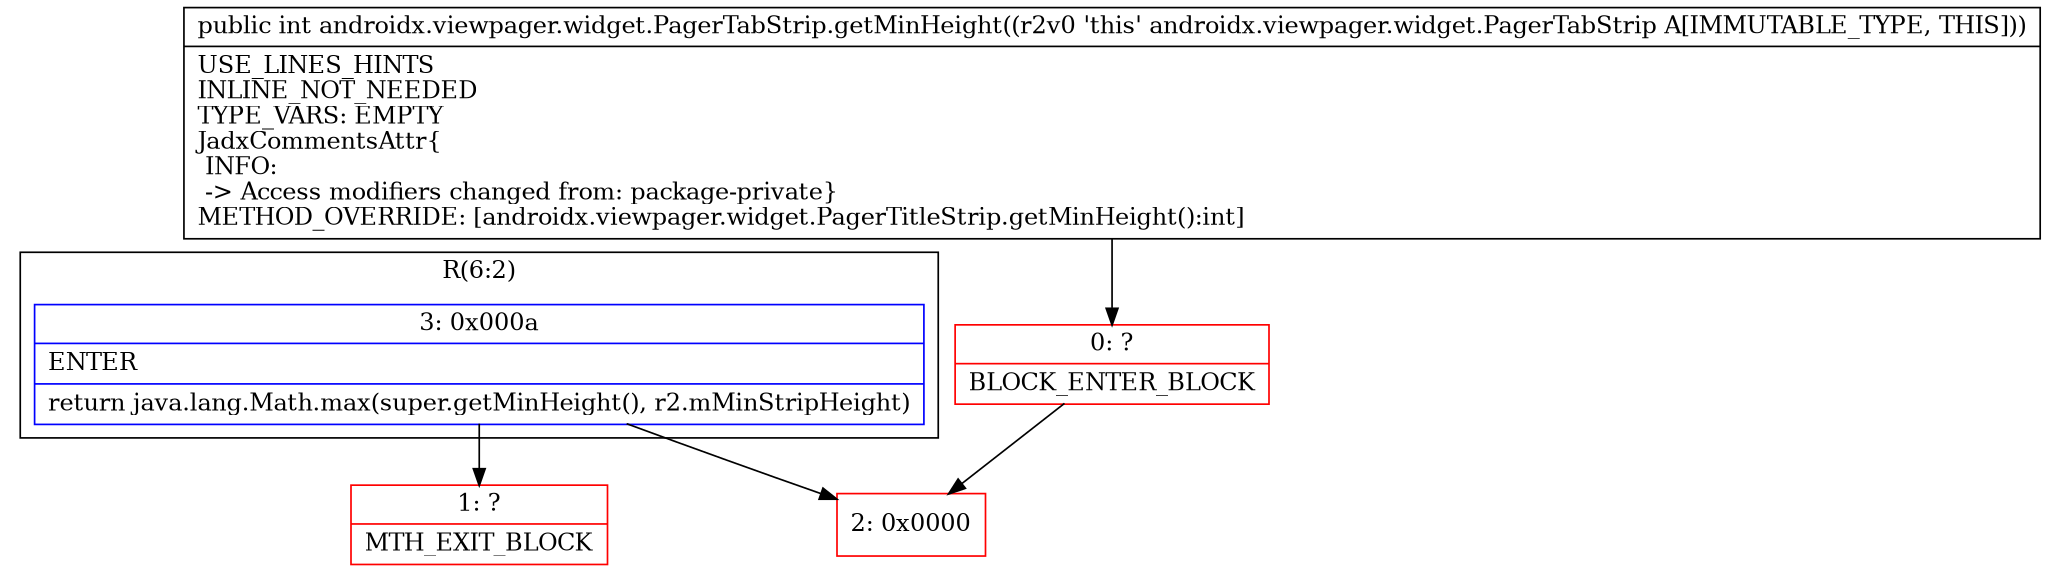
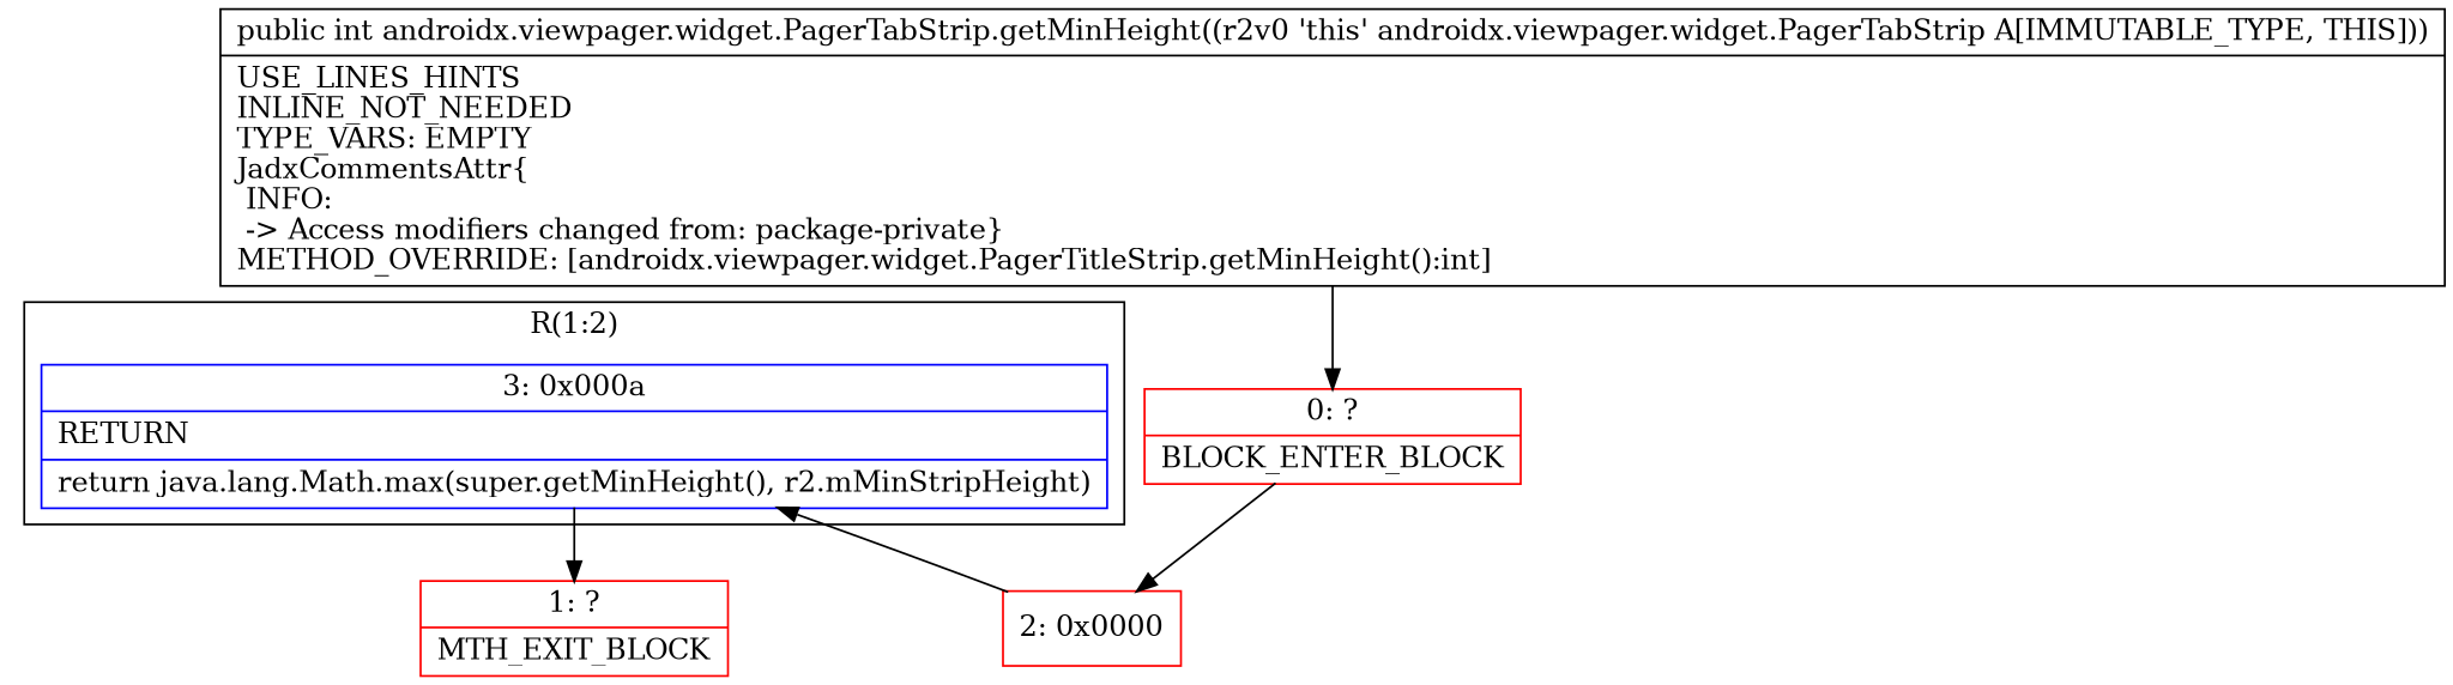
  digraph {
    node [color=red shape=record]
-   n1 [color=blue label="{3\:\ 0x000a|ENTER\l|return java.lang.Math.max(super.getMinHeight(), r2.mMinStripHeight)\l}"]
+   n1 [color=blue label="{3\:\ 0x000a|RETURN\l|return java.lang.Math.max(super.getMinHeight(), r2.mMinStripHeight)\l}"]
    n2 [label="{1\:\ ?|MTH_EXIT_BLOCK\l}"]
    n3 [label="{0\:\ ?|BLOCK_ENTER_BLOCK\l}"]
    n4 [label="{2\:\ 0x0000}"]
    n5 [label="{public int androidx.viewpager.widget.PagerTabStrip.getMinHeight((r2v0 'this' androidx.viewpager.widget.PagerTabStrip A[IMMUTABLE_TYPE, THIS]))  | USE_LINES_HINTS\lINLINE_NOT_NEEDED\lTYPE_VARS: EMPTY\lJadxCommentsAttr\{\l INFO: \l \-\> Access modifiers changed from: package\-private\}\lMETHOD_OVERRIDE: [androidx.viewpager.widget.PagerTitleStrip.getMinHeight():int]\l}" color=""]
    subgraph cluster_1 {
-     label="R(6:2)"
+     label="R(1:2)"
      n1
    }
    n1 -> n2
    n3 -> n4
-   n1 -> n4
+   n4 -> n1
    n5 -> n3
  }
